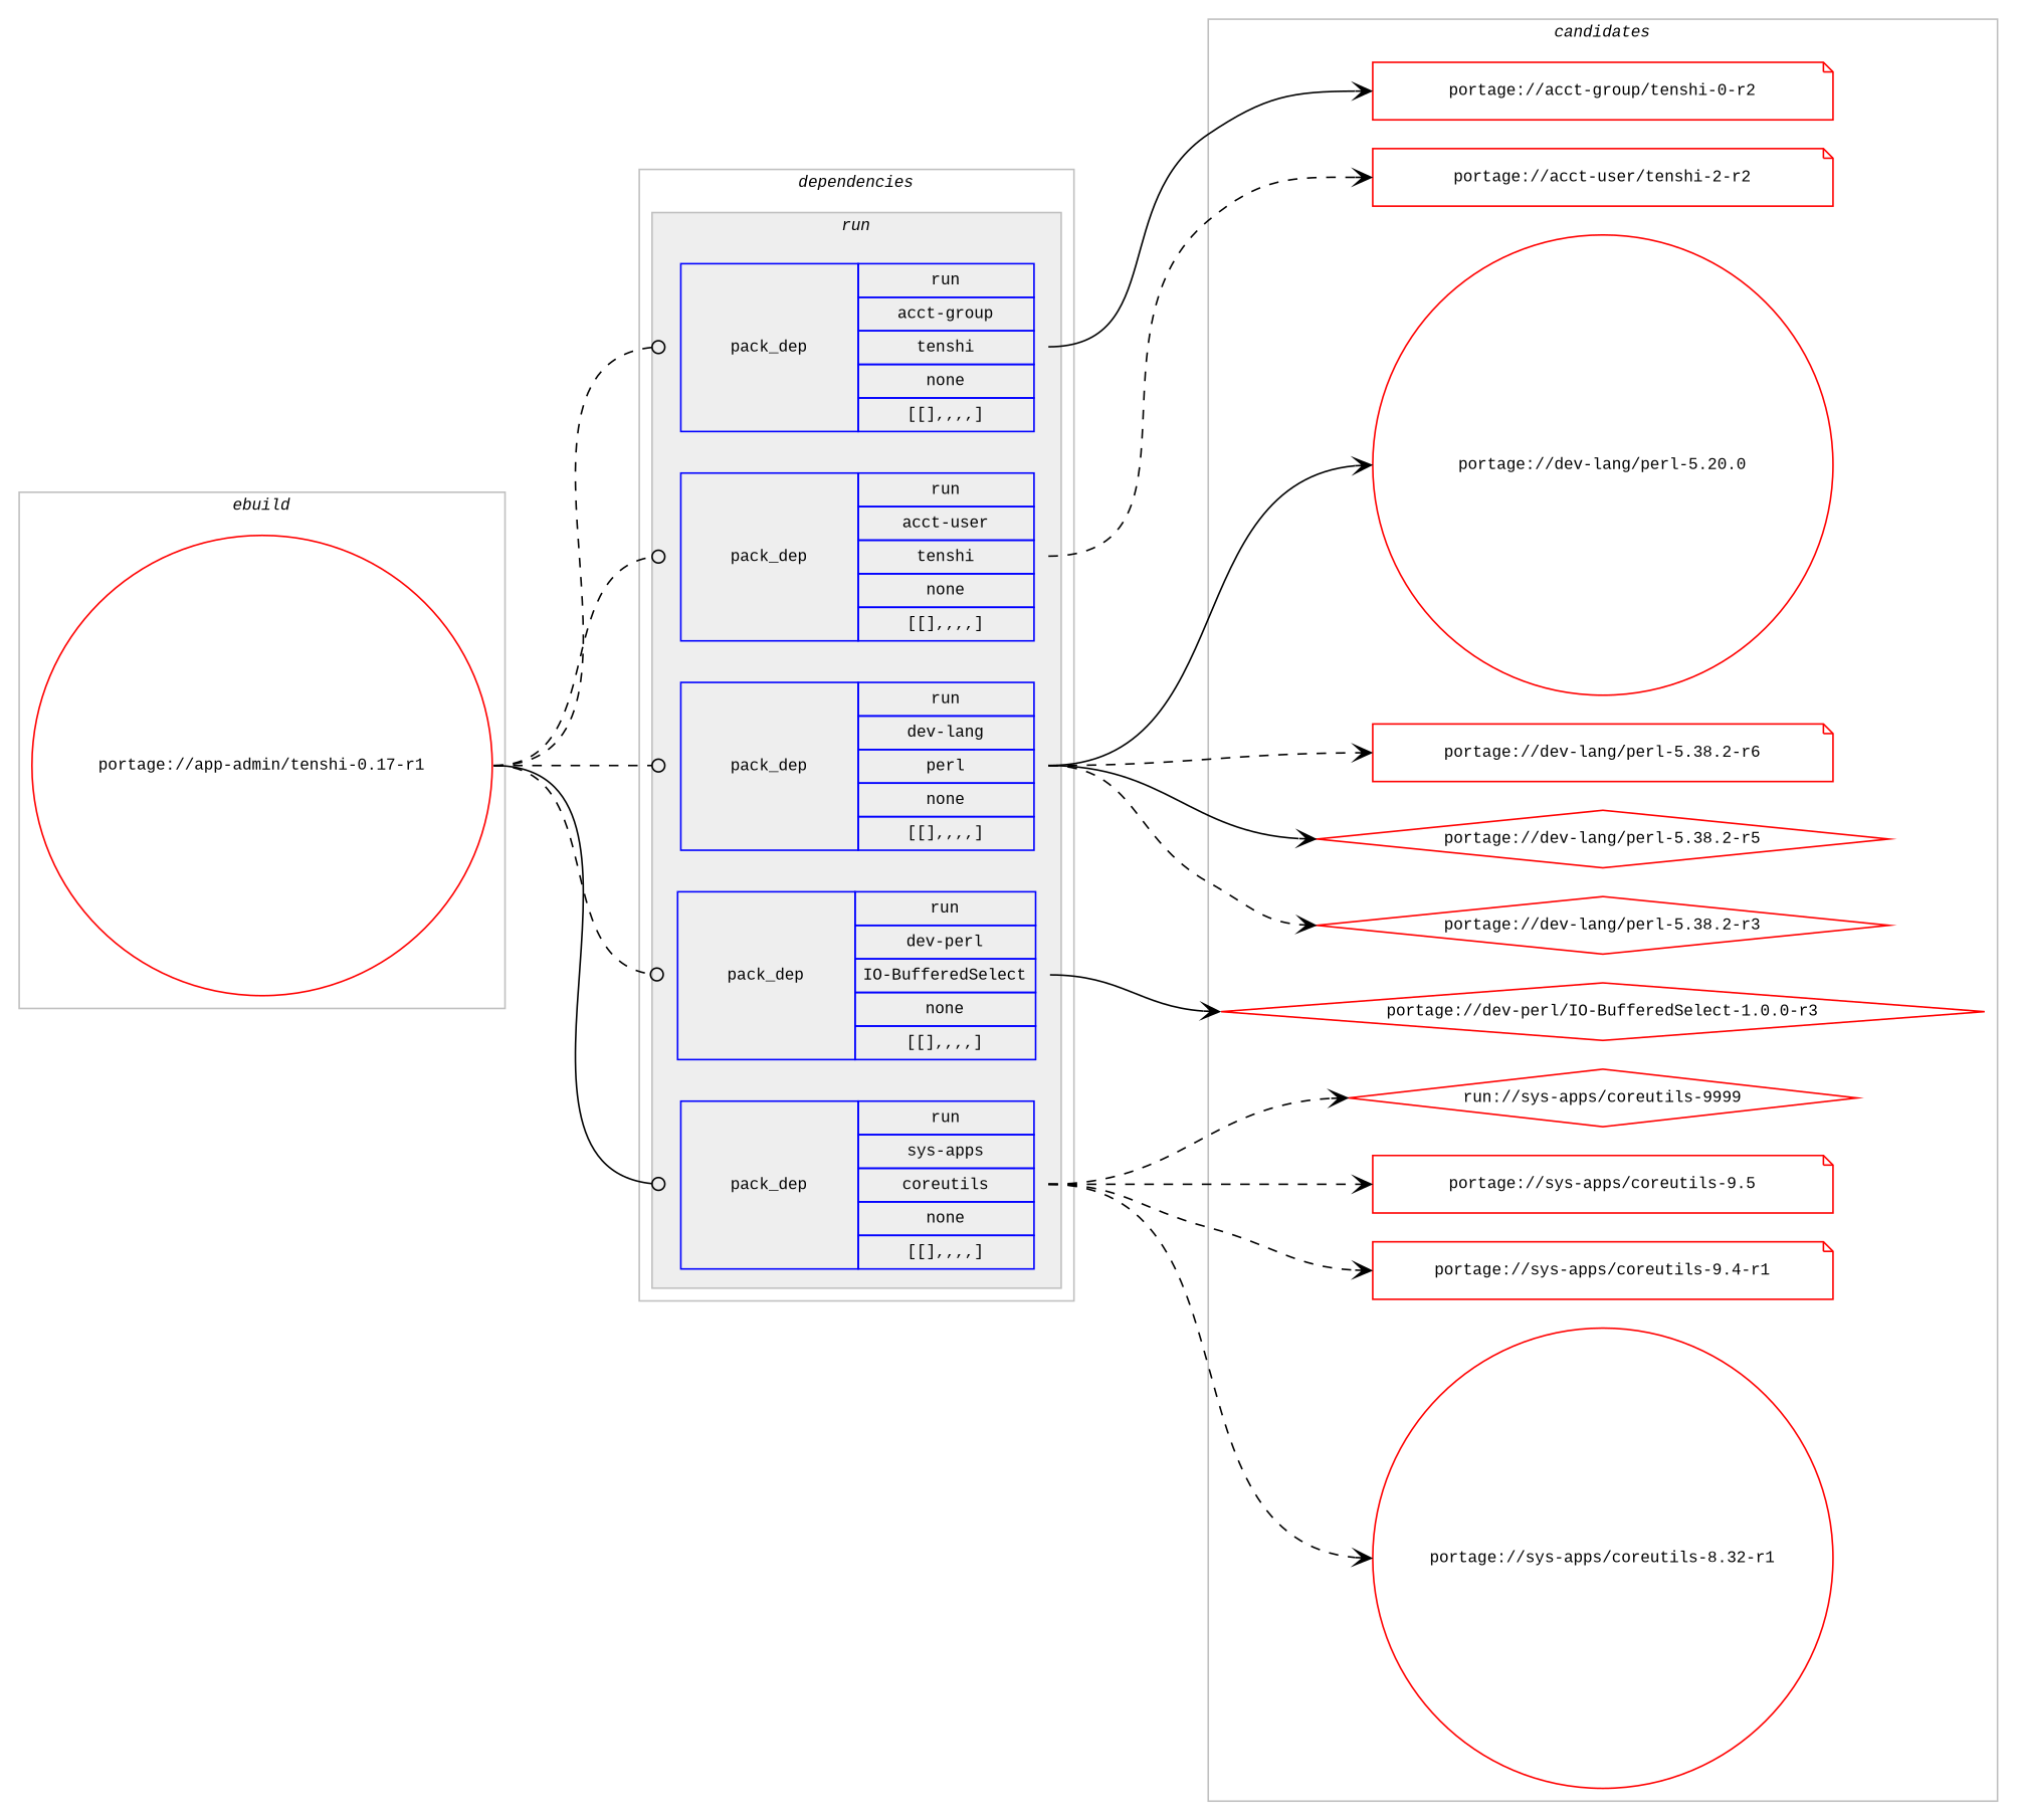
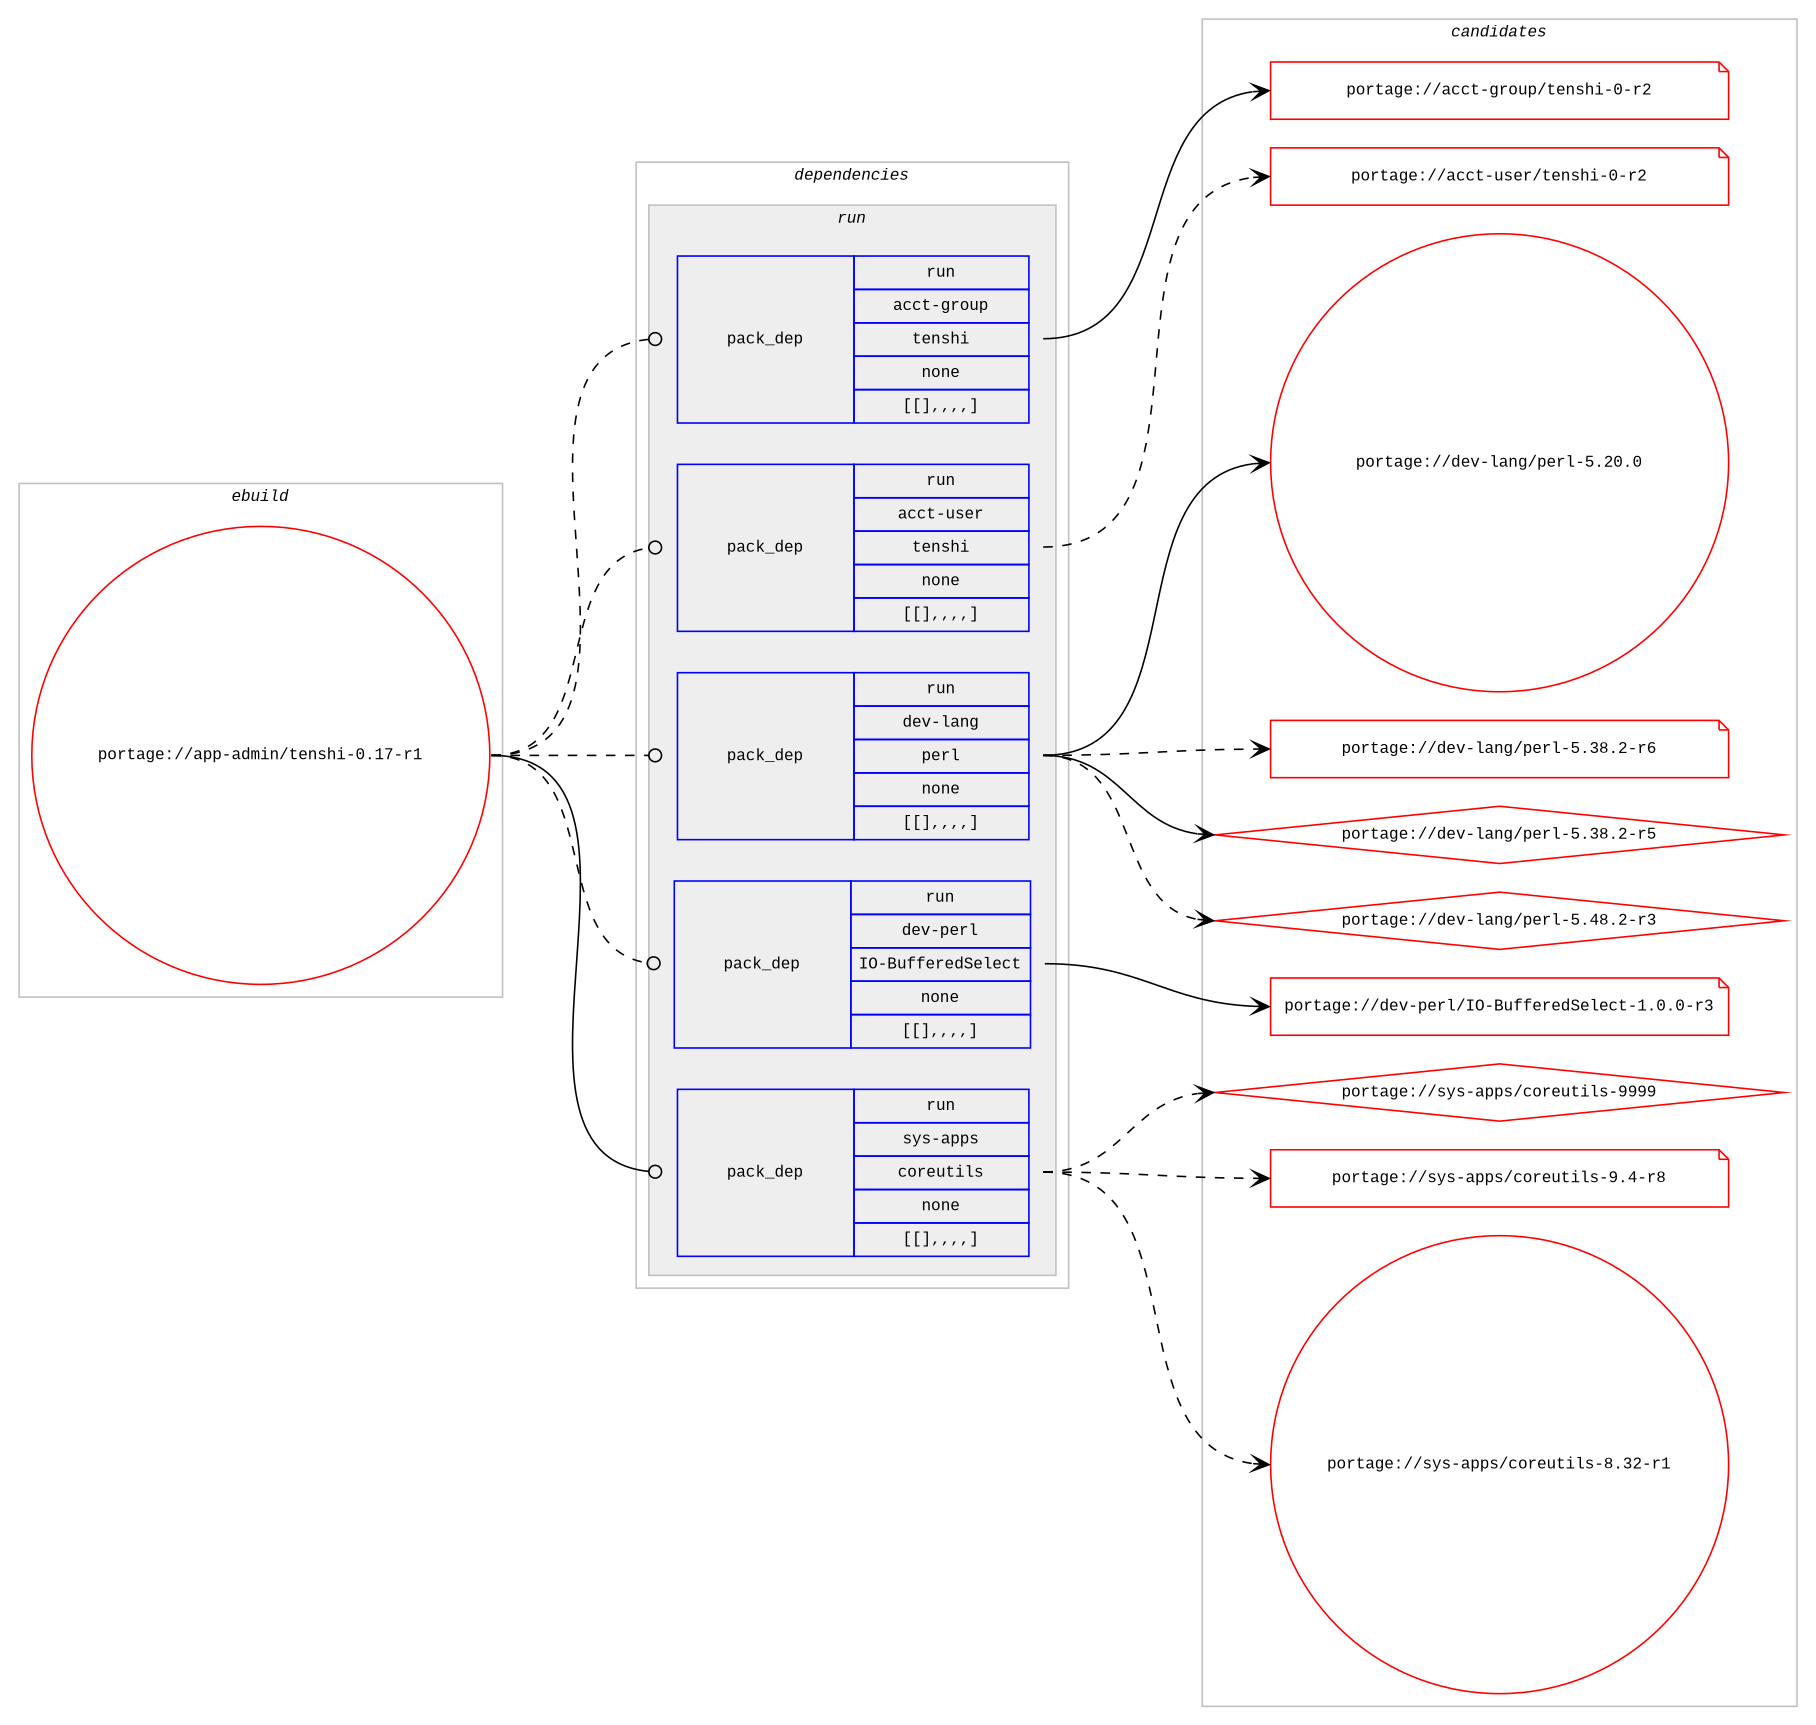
  digraph {
    compound=true
    concentrate=true
    fontname="Liberation Mono"
    fontsize=10
    newrank=true
    rankdir=LR
    ranksep=1.5
    node [color=red fontname="Liberation Mono" fontsize=10 shape=none]
    edge [arrowhead=vee fontname="Liberation Mono" headport=w style=dashed tailport=e weight=100]
    n1 [label="portage://app-admin/tenshi-0.17-r1" shape=circle width=4]
    n2 [color=blue label=<<TABLE BORDER="0" CELLBORDER="1" CELLSPACING="0" CELLPADDING="4" WIDTH="220"><TR><TD ROWSPAN="6" CELLPADDING="30">pack_dep</TD></TR><TR><TD WIDTH="110">run</TD></TR><TR><TD>acct-group</TD></TR><TR><TD>tenshi</TD></TR><TR><TD>none</TD></TR><TR><TD>[[],,,,]</TD></TR></TABLE>>]
    n3 [color=blue label=<<TABLE BORDER="0" CELLBORDER="1" CELLSPACING="0" CELLPADDING="4" WIDTH="220"><TR><TD ROWSPAN="6" CELLPADDING="30">pack_dep</TD></TR><TR><TD WIDTH="110">run</TD></TR><TR><TD>acct-user</TD></TR><TR><TD>tenshi</TD></TR><TR><TD>none</TD></TR><TR><TD>[[],,,,]</TD></TR></TABLE>>]
    n4 [color=blue label=<<TABLE BORDER="0" CELLBORDER="1" CELLSPACING="0" CELLPADDING="4" WIDTH="220"><TR><TD ROWSPAN="6" CELLPADDING="30">pack_dep</TD></TR><TR><TD WIDTH="110">run</TD></TR><TR><TD>dev-lang</TD></TR><TR><TD>perl</TD></TR><TR><TD>none</TD></TR><TR><TD>[[],,,,]</TD></TR></TABLE>>]
    n5 [color=blue label=<<TABLE BORDER="0" CELLBORDER="1" CELLSPACING="0" CELLPADDING="4" WIDTH="220"><TR><TD ROWSPAN="6" CELLPADDING="30">pack_dep</TD></TR><TR><TD WIDTH="110">run</TD></TR><TR><TD>dev-perl</TD></TR><TR><TD>IO-BufferedSelect</TD></TR><TR><TD>none</TD></TR><TR><TD>[[],,,,]</TD></TR></TABLE>>]
    n6 [color=blue label=<<TABLE BORDER="0" CELLBORDER="1" CELLSPACING="0" CELLPADDING="4" WIDTH="220"><TR><TD ROWSPAN="6" CELLPADDING="30">pack_dep</TD></TR><TR><TD WIDTH="110">run</TD></TR><TR><TD>sys-apps</TD></TR><TR><TD>coreutils</TD></TR><TR><TD>none</TD></TR><TR><TD>[[],,,,]</TD></TR></TABLE>>]
    n7 [label="portage://acct-group/tenshi-0-r2" shape=note width=4]
-   n8 [label="portage://acct-user/tenshi-2-r2" shape=note width=4]
+   n8 [label="portage://acct-user/tenshi-0-r2" shape=note width=4]
    n9 [label="portage://dev-lang/perl-5.20.0" shape=circle width=4]
    n10 [label="portage://dev-lang/perl-5.38.2-r6" shape=note width=4]
    n11 [label="portage://dev-lang/perl-5.38.2-r5" shape=diamond width=4]
-   n12 [label="portage://dev-lang/perl-5.38.2-r3" shape=diamond width=4]
-   n13 [label="portage://dev-perl/IO-BufferedSelect-1.0.0-r3" shape=diamond width=4]
-   n14 [label="run://sys-apps/coreutils-9999" shape=diamond width=4]
-   n15 [label="portage://sys-apps/coreutils-9.5" shape=note width=4]
-   n16 [label="portage://sys-apps/coreutils-9.4-r1" shape=note width=4]
+   n12 [label="portage://dev-lang/perl-5.48.2-r3" shape=diamond width=4]
+   n13 [label="portage://dev-perl/IO-BufferedSelect-1.0.0-r3" shape=note width=4]
+   n14 [label="portage://sys-apps/coreutils-9999" shape=diamond width=4]
+   n16 [label="portage://sys-apps/coreutils-9.4-r8" shape=note width=4]
    n17 [label="portage://sys-apps/coreutils-8.32-r1" shape=circle width=4]
    subgraph cluster_1 {
      color=gray
      label=<<i>ebuild</i>>
      n1
    }
    subgraph cluster_2 {
      color=gray
      label=<<i>dependencies</i>>
      subgraph cluster_3 {
        color=gray
        fillcolor="#eeeeee"
        label=<<i>compile</i>>
        style=filled
      }
      subgraph cluster_4 {
        color=gray
        fillcolor="#eeeeee"
        label=<<i>compile and run</i>>
        style=filled
      }
      subgraph cluster_5 {
        color=gray
        fillcolor="#eeeeee"
        label=<<i>run</i>>
        style=filled
        subgraph sub_6 {
          color=gray
          fillcolor="#eeeeee"
          label=<<i>run</i>>
          style=filled
          n2
        }
        subgraph sub_7 {
          color=gray
          fillcolor="#eeeeee"
          label=<<i>run</i>>
          style=filled
          n3
        }
        subgraph sub_8 {
          color=gray
          fillcolor="#eeeeee"
          label=<<i>run</i>>
          style=filled
          n4
        }
        subgraph sub_9 {
          color=gray
          fillcolor="#eeeeee"
          label=<<i>run</i>>
          style=filled
          n5
        }
        subgraph sub_10 {
          color=gray
          fillcolor="#eeeeee"
          label=<<i>run</i>>
          style=filled
          n6
        }
      }
    }
    subgraph cluster_11 {
      color=gray
      label=<<i>candidates</i>>
      rank=same
      subgraph sub_12 {
        color=black
        label=<<i>candidates</i>>
        nodesep=1
        rank=same
        n7
      }
      subgraph sub_13 {
        color=black
        label=<<i>candidates</i>>
        nodesep=1
        rank=same
        n8
      }
      subgraph sub_14 {
        color=black
        label=<<i>candidates</i>>
        nodesep=1
        rank=same
        n9
        n10
        n11
        n12
      }
      subgraph sub_15 {
        color=black
        label=<<i>candidates</i>>
        nodesep=1
        rank=same
        n13
      }
      subgraph sub_16 {
        color=black
        label=<<i>candidates</i>>
        nodesep=1
        rank=same
        n14
-       n15
        n16
        n17
      }
    }
    n1 -> n2 [arrowhead=odot weight=20]
    n1 -> n3 [arrowhead=odot weight=20]
    n1 -> n4 [arrowhead=odot weight=20]
    n1 -> n5 [arrowhead=odot weight=20]
    n1 -> n6 [arrowhead=odot style=solid weight=20]
    n2 -> n7 [style=solid]
    n3 -> n8
    n4 -> n9 [style=solid]
    n4 -> n10
    n4 -> n11 [style=solid]
    n4 -> n12
    n5 -> n13 [style=solid]
    n6 -> n14
-   n6 -> n15
    n6 -> n16
    n6 -> n17
  }
